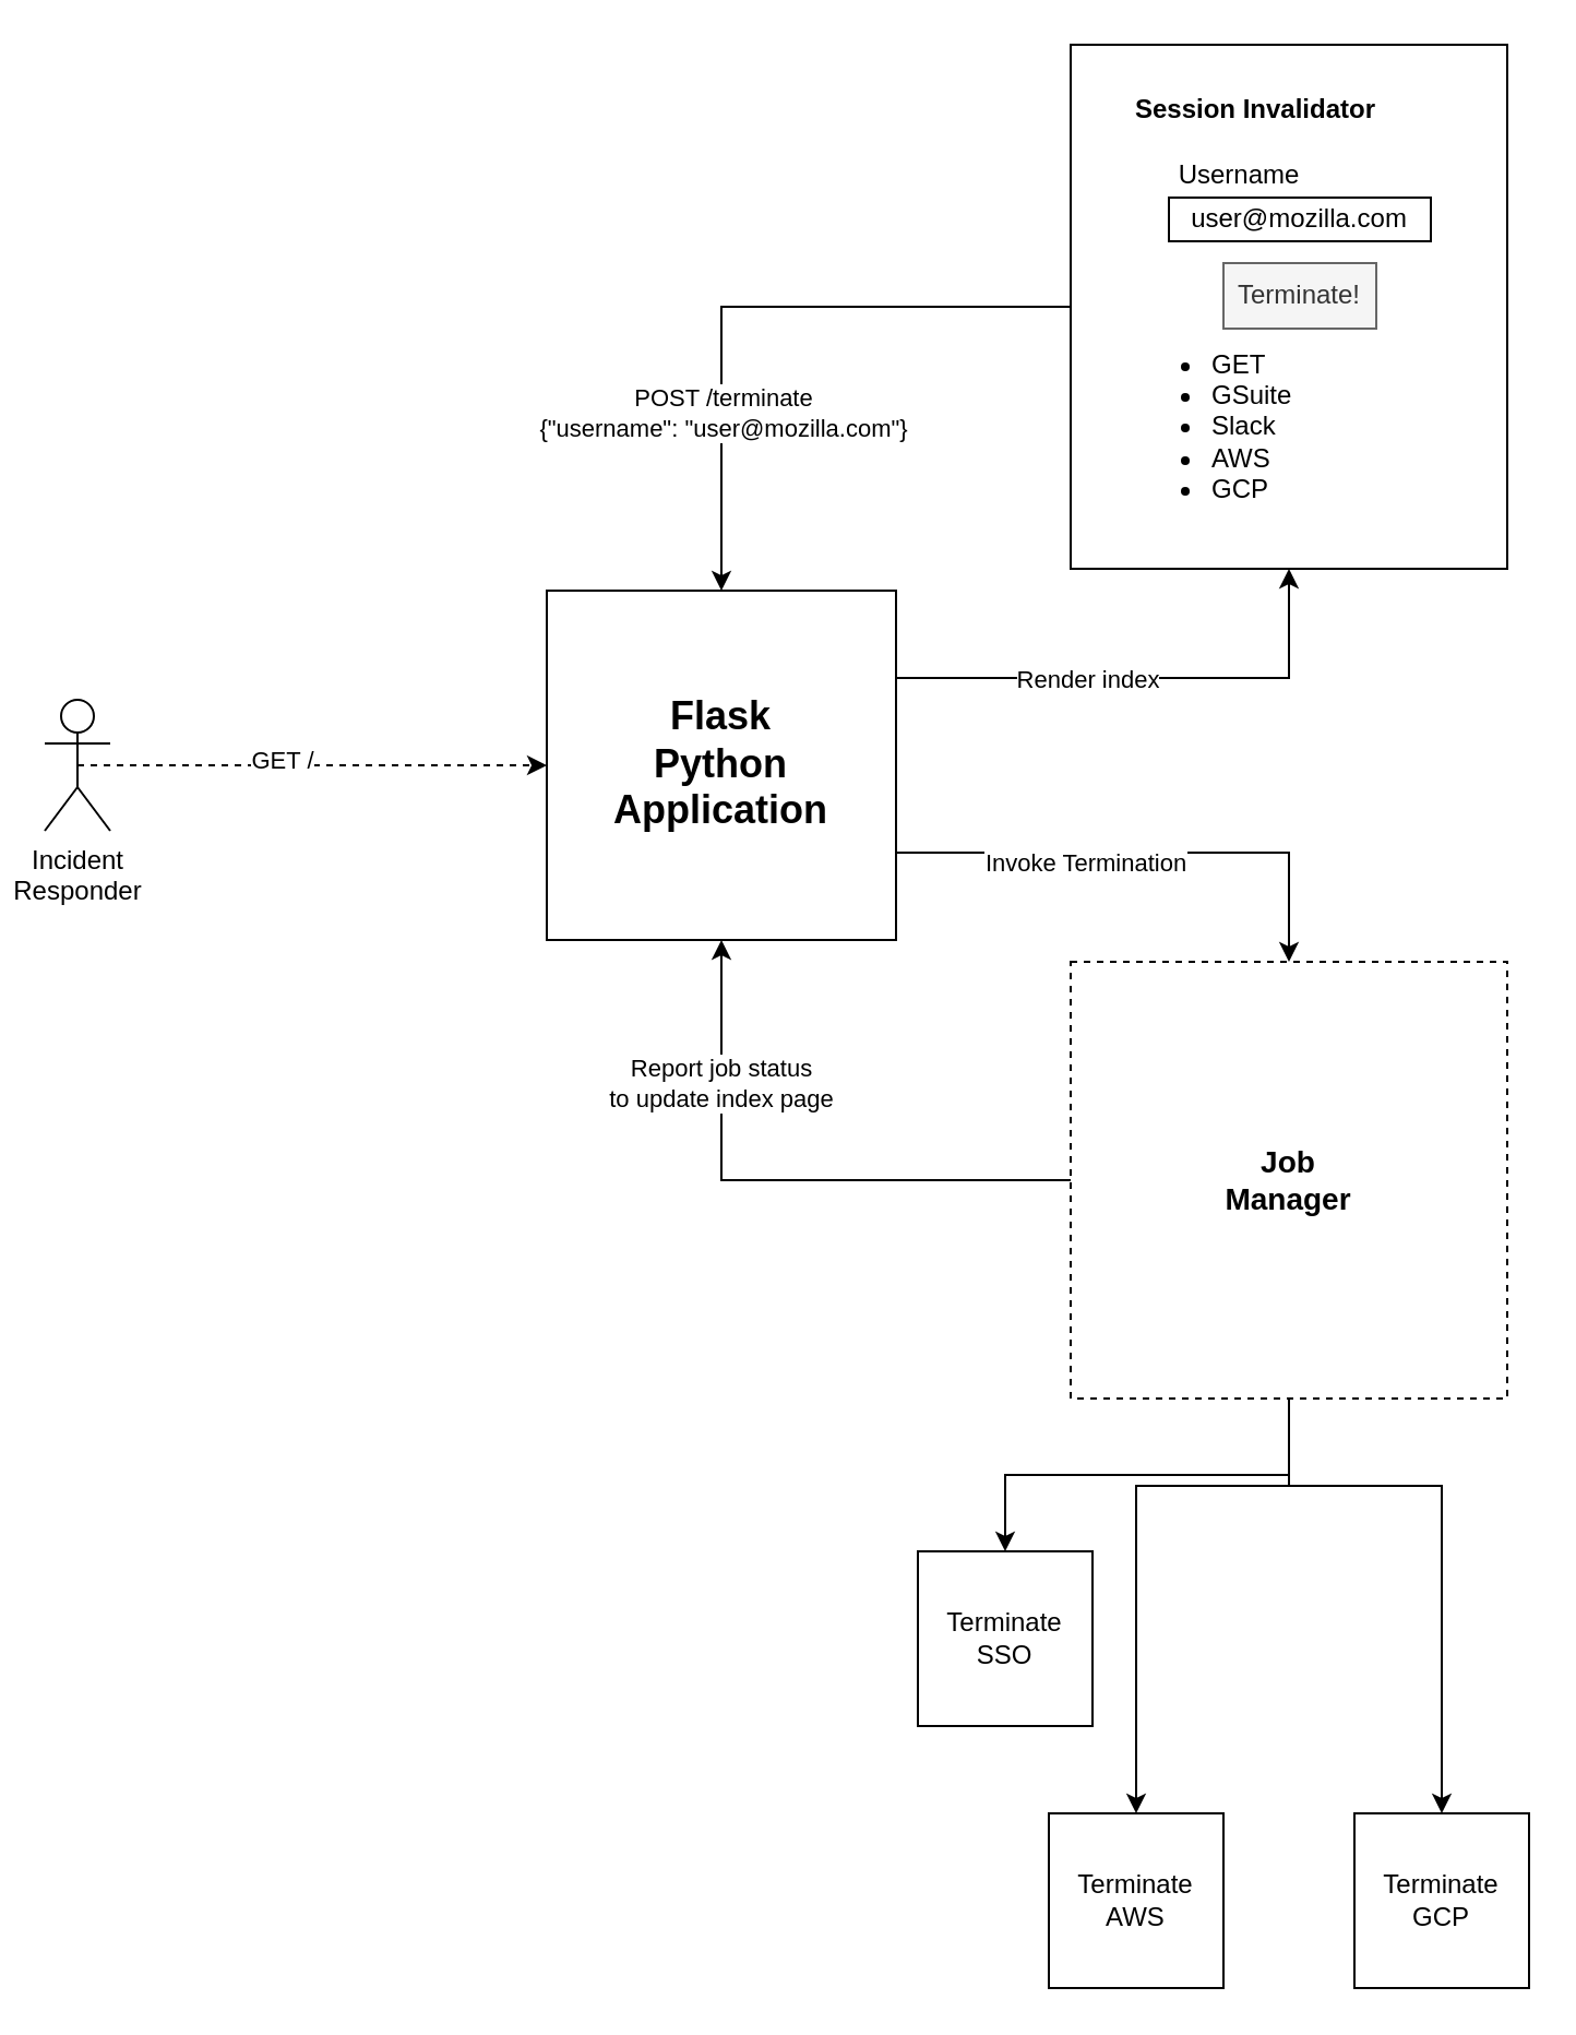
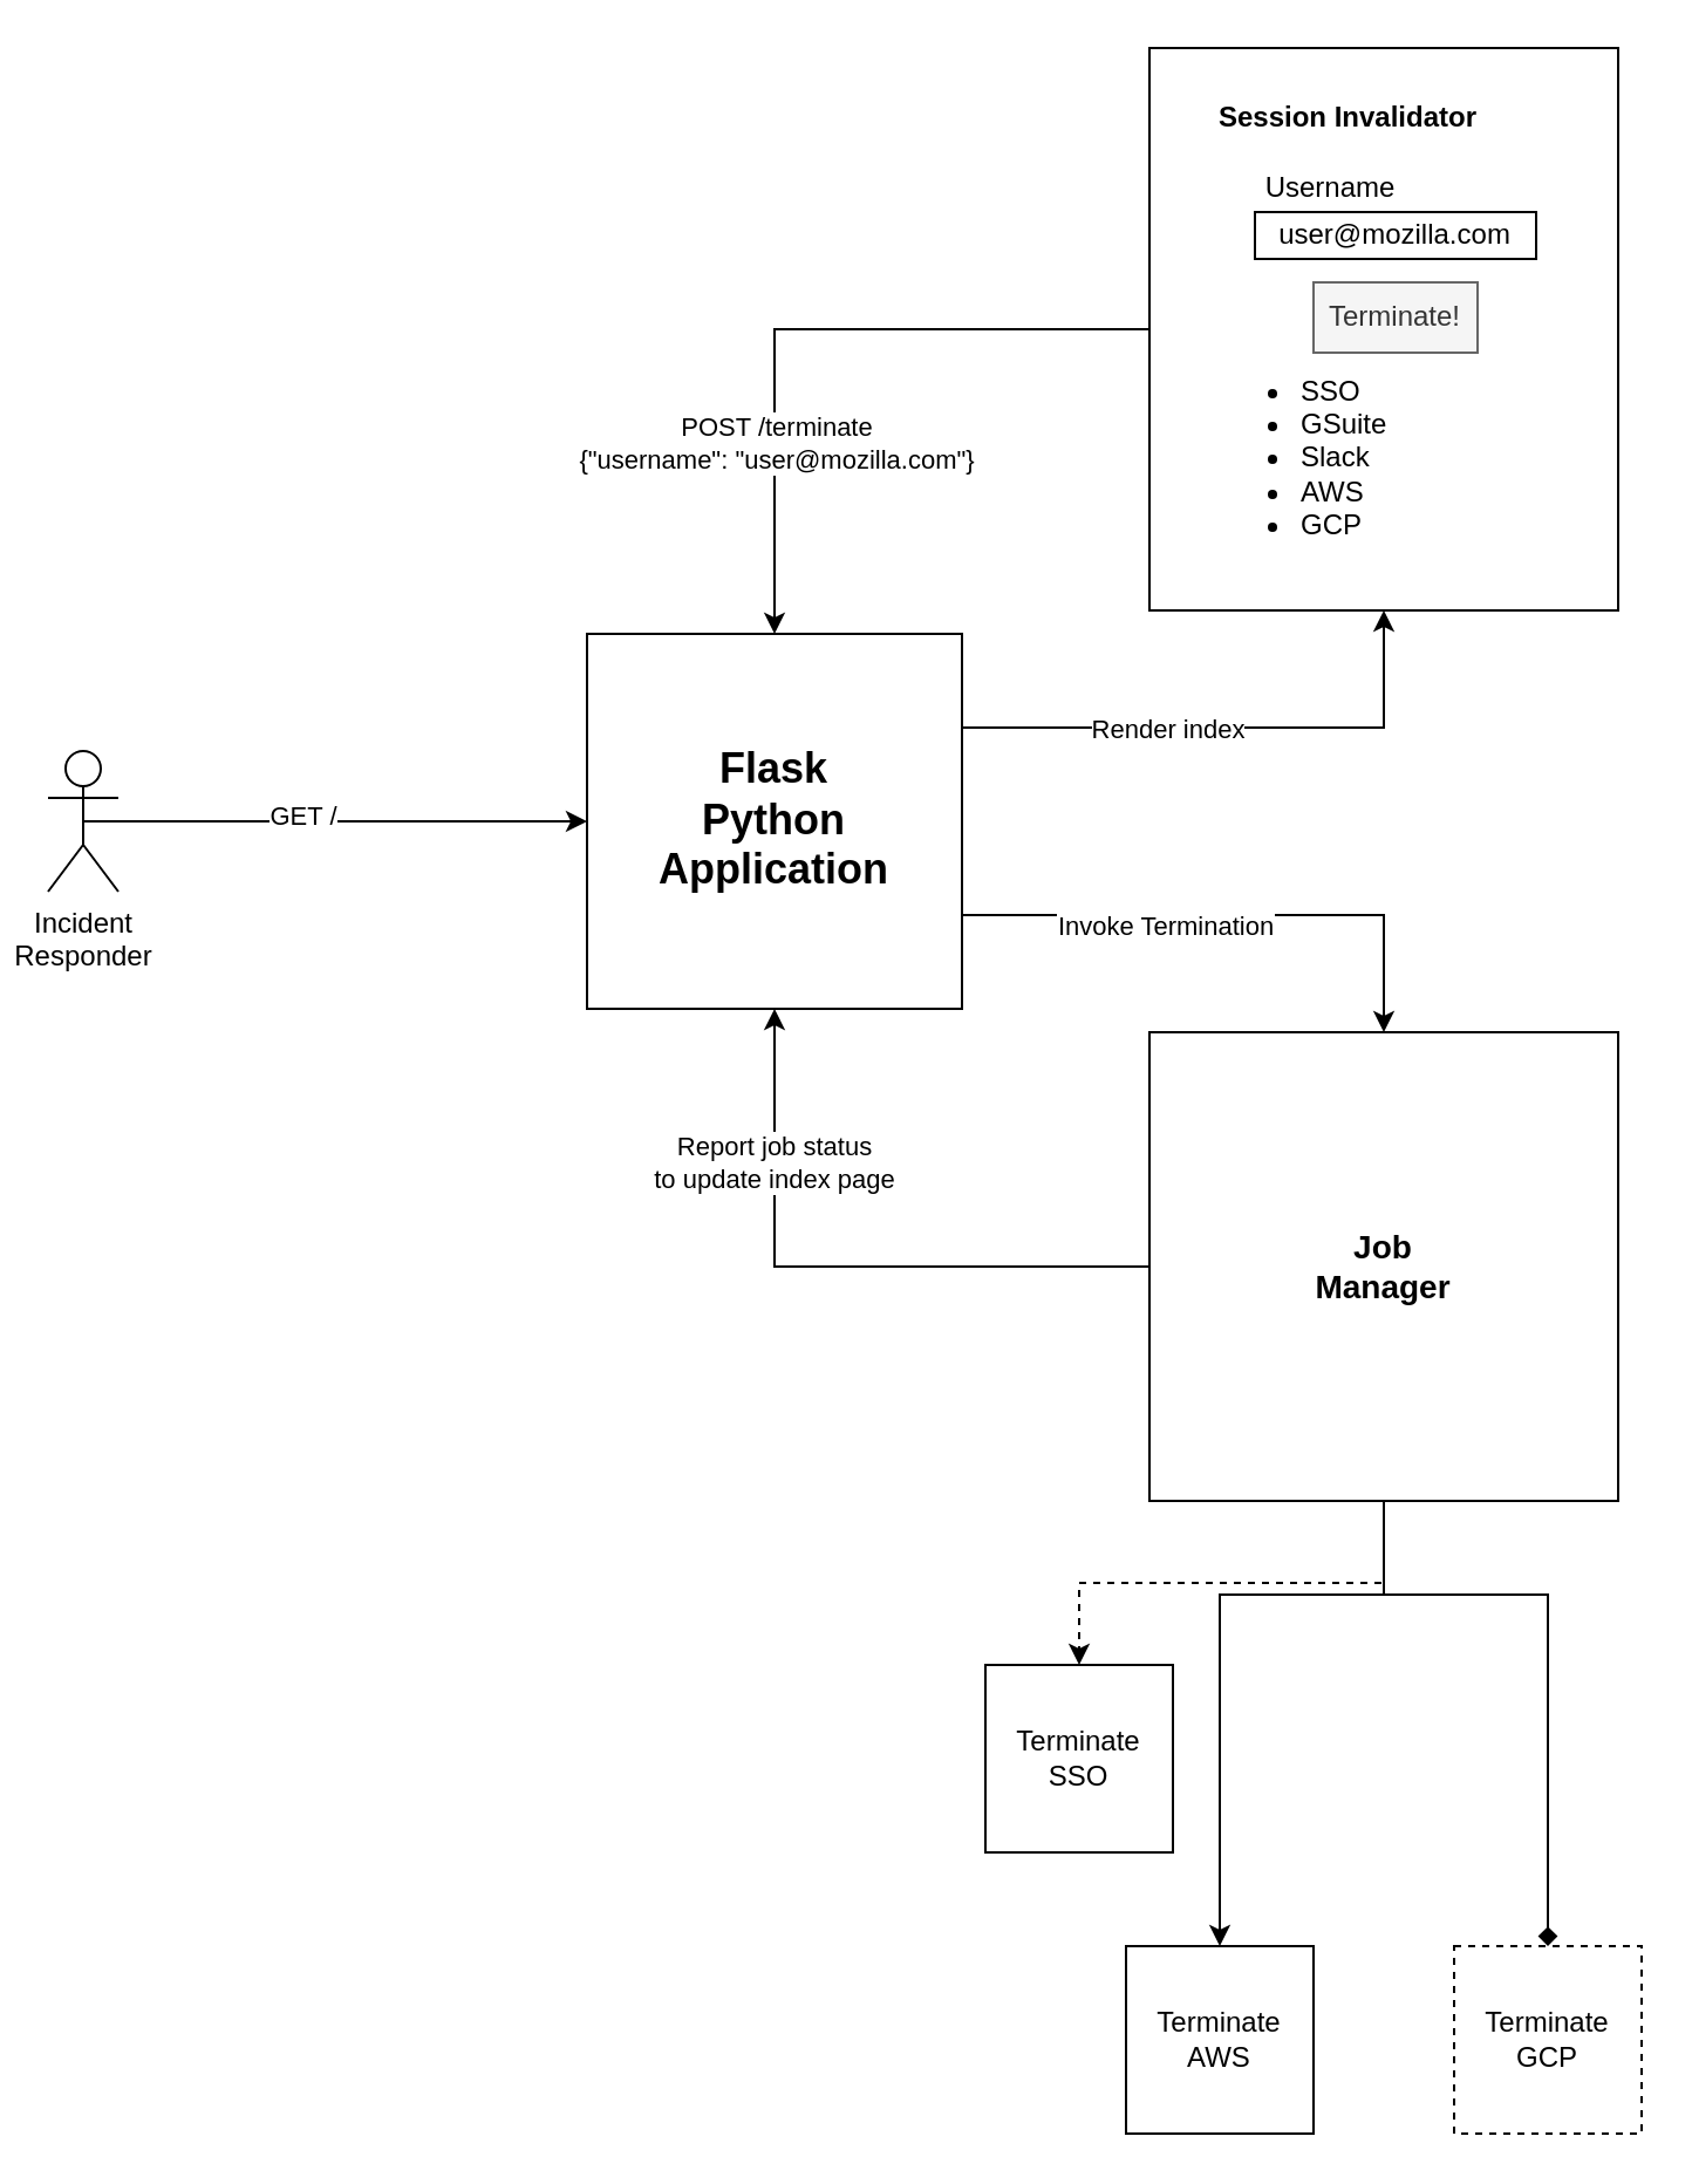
  <mxCell id="0" />
  <mxCell id="1" parent="0" />
  <mxCell id="2" style="edgeStyle=orthogonalEdgeStyle;rounded=0;orthogonalLoop=1;jettySize=auto;html=1;exitX=1;exitY=0.25;exitDx=0;exitDy=0;entryX=0.5;entryY=1;entryDx=0;entryDy=0;" edge="1" parent="1" source="6" target="9"><mxGeometry relative="1" as="geometry" /></mxCell>
  <mxCell id="3" value="Render index" style="edgeLabel;html=1;align=center;verticalAlign=middle;resizable=0;points=[];" vertex="1" connectable="0" parent="2"><mxGeometry x="-0.243" relative="1" as="geometry"><mxPoint as="offset" /></mxGeometry></mxCell>
  <mxCell id="4" style="edgeStyle=orthogonalEdgeStyle;rounded=0;orthogonalLoop=1;jettySize=auto;html=1;exitX=1;exitY=0.75;exitDx=0;exitDy=0;entryX=0.5;entryY=0;entryDx=0;entryDy=0;" edge="1" parent="1" source="6" target="24"><mxGeometry relative="1" as="geometry" /></mxCell>
  <mxCell id="5" value="Invoke Termination" style="edgeLabel;html=1;align=center;verticalAlign=middle;resizable=0;points=[];" vertex="1" connectable="0" parent="4"><mxGeometry x="-0.252" y="-4" relative="1" as="geometry"><mxPoint as="offset" /></mxGeometry></mxCell>
  <mxCell id="6" value="&lt;b&gt;&lt;font style=&quot;font-size: 18px&quot;&gt;Flask&lt;br&gt;Python&lt;br&gt;Application&lt;br&gt;&lt;/font&gt;&lt;/b&gt;" style="whiteSpace=wrap;html=1;aspect=fixed;" vertex="1" parent="1"><mxGeometry x="250" y="270" width="160" height="160" as="geometry" /></mxCell>
  <mxCell id="7" style="edgeStyle=orthogonalEdgeStyle;rounded=0;orthogonalLoop=1;jettySize=auto;html=1;exitX=0;exitY=0.5;exitDx=0;exitDy=0;entryX=0.5;entryY=0;entryDx=0;entryDy=0;" edge="1" parent="1" source="9" target="6"><mxGeometry relative="1" as="geometry" /></mxCell>
  <mxCell id="8" value="POST /terminate&lt;br&gt;{&quot;username&quot;: &quot;user@mozilla.com&quot;}" style="edgeLabel;html=1;align=center;verticalAlign=middle;resizable=0;points=[];" vertex="1" connectable="0" parent="7"><mxGeometry x="0.103" y="48" relative="1" as="geometry"><mxPoint x="-48" y="48" as="offset" /></mxGeometry></mxCell>
  <mxCell id="9" value="" style="rounded=0;whiteSpace=wrap;html=1;" vertex="1" parent="1"><mxGeometry x="490" y="20" width="200" height="240" as="geometry" /></mxCell>
  <mxCell id="10" value="" style="rounded=0;whiteSpace=wrap;html=1;" vertex="1" parent="1"><mxGeometry x="535" y="90" width="120" height="20" as="geometry" /></mxCell>
  <mxCell id="11" value="&lt;b&gt;Session Invalidator&lt;/b&gt;" style="text;html=1;strokeColor=none;fillColor=none;align=center;verticalAlign=middle;whiteSpace=wrap;rounded=0;" vertex="1" parent="1"><mxGeometry x="515" y="40" width="120" height="20" as="geometry" /></mxCell>
  <mxCell id="12" value="Username" style="text;html=1;strokeColor=none;fillColor=none;align=center;verticalAlign=middle;whiteSpace=wrap;rounded=0;" vertex="1" parent="1"><mxGeometry x="535" y="70" width="65" height="20" as="geometry" /></mxCell>
- <mxCell id="13" value="&lt;div align=&quot;left&quot;&gt;&lt;ul&gt;&lt;li&gt;GET&lt;/li&gt;&lt;li&gt;GSuite&lt;/li&gt;&lt;li&gt;Slack&lt;/li&gt;&lt;li&gt;AWS&lt;/li&gt;&lt;li&gt;GCP&lt;br&gt;&lt;/li&gt;&lt;/ul&gt;&lt;/div&gt;" style="text;html=1;strokeColor=none;fillColor=none;align=left;verticalAlign=middle;whiteSpace=wrap;rounded=0;spacing=0;" vertex="1" parent="1"><mxGeometry x="515" y="160" width="120" height="70" as="geometry" /></mxCell>
+ <mxCell id="13" value="&lt;div align=&quot;left&quot;&gt;&lt;ul&gt;&lt;li&gt;SSO&lt;/li&gt;&lt;li&gt;GSuite&lt;/li&gt;&lt;li&gt;Slack&lt;/li&gt;&lt;li&gt;AWS&lt;/li&gt;&lt;li&gt;GCP&lt;br&gt;&lt;/li&gt;&lt;/ul&gt;&lt;/div&gt;" style="text;html=1;strokeColor=none;fillColor=none;align=left;verticalAlign=middle;whiteSpace=wrap;rounded=0;spacing=0;" vertex="1" parent="1"><mxGeometry x="515" y="160" width="120" height="70" as="geometry" /></mxCell>
  <mxCell id="14" value="Terminate!" style="rounded=0;whiteSpace=wrap;html=1;fillColor=#f5f5f5;strokeColor=#666666;fontColor=#333333;" vertex="1" parent="1"><mxGeometry x="560" y="120" width="70" height="30" as="geometry" /></mxCell>
  <mxCell id="15" value="user@mozilla.com" style="text;html=1;strokeColor=none;fillColor=none;align=center;verticalAlign=middle;whiteSpace=wrap;rounded=0;" vertex="1" parent="1"><mxGeometry x="545" y="90" width="100" height="20" as="geometry" /></mxCell>
- <mxCell id="16" style="edgeStyle=orthogonalEdgeStyle;rounded=0;orthogonalLoop=1;jettySize=auto;html=1;exitX=0.5;exitY=0.5;exitDx=0;exitDy=0;exitPerimeter=0;entryX=0;entryY=0.5;entryDx=0;entryDy=0;dashed=1;" edge="1" parent="1" source="18" target="6"><mxGeometry relative="1" as="geometry" /></mxCell>
+ <mxCell id="16" style="edgeStyle=orthogonalEdgeStyle;rounded=0;orthogonalLoop=1;jettySize=auto;html=1;exitX=0.5;exitY=0.5;exitDx=0;exitDy=0;exitPerimeter=0;entryX=0;entryY=0.5;entryDx=0;entryDy=0;" edge="1" parent="1" source="18" target="6"><mxGeometry relative="1" as="geometry" /></mxCell>
  <mxCell id="17" value="GET /" style="edgeLabel;html=1;align=center;verticalAlign=middle;resizable=0;points=[];" vertex="1" connectable="0" parent="16"><mxGeometry x="-0.135" y="3" relative="1" as="geometry"><mxPoint as="offset" /></mxGeometry></mxCell>
  <mxCell id="18" value="Incident&lt;br&gt;Responder" style="shape=umlActor;verticalLabelPosition=bottom;labelBackgroundColor=#ffffff;verticalAlign=top;html=1;outlineConnect=0;" vertex="1" parent="1"><mxGeometry x="20" y="320" width="30" height="60" as="geometry" /></mxCell>
- <mxCell id="19" style="edgeStyle=orthogonalEdgeStyle;rounded=0;orthogonalLoop=1;jettySize=auto;html=1;exitX=0.5;exitY=1;exitDx=0;exitDy=0;" edge="1" parent="1" source="24" target="25"><mxGeometry relative="1" as="geometry" /></mxCell>
+ <mxCell id="19" style="edgeStyle=orthogonalEdgeStyle;rounded=0;orthogonalLoop=1;jettySize=auto;html=1;exitX=0.5;exitY=1;exitDx=0;exitDy=0;dashed=1;" edge="1" parent="1" source="24" target="25"><mxGeometry relative="1" as="geometry" /></mxCell>
  <mxCell id="20" style="edgeStyle=orthogonalEdgeStyle;rounded=0;orthogonalLoop=1;jettySize=auto;html=1;exitX=0.5;exitY=1;exitDx=0;exitDy=0;entryX=0.5;entryY=0;entryDx=0;entryDy=0;" edge="1" parent="1" source="24" target="26"><mxGeometry relative="1" as="geometry"><Array as="points"><mxPoint x="590" y="680" /><mxPoint x="520" y="680" /></Array></mxGeometry></mxCell>
- <mxCell id="21" style="edgeStyle=orthogonalEdgeStyle;rounded=0;orthogonalLoop=1;jettySize=auto;html=1;exitX=0.5;exitY=1;exitDx=0;exitDy=0;entryX=0.5;entryY=0;entryDx=0;entryDy=0;" edge="1" parent="1" source="24" target="27"><mxGeometry relative="1" as="geometry"><Array as="points"><mxPoint x="590" y="680" /><mxPoint x="660" y="680" /></Array></mxGeometry></mxCell>
+ <mxCell id="21" style="edgeStyle=orthogonalEdgeStyle;rounded=0;orthogonalLoop=1;jettySize=auto;html=1;exitX=0.5;exitY=1;exitDx=0;exitDy=0;entryX=0.5;entryY=0;entryDx=0;entryDy=0;endArrow=diamond;" edge="1" parent="1" source="24" target="27"><mxGeometry relative="1" as="geometry"><Array as="points"><mxPoint x="590" y="680" /><mxPoint x="660" y="680" /></Array></mxGeometry></mxCell>
  <mxCell id="22" style="edgeStyle=orthogonalEdgeStyle;rounded=0;orthogonalLoop=1;jettySize=auto;html=1;entryX=0.5;entryY=1;entryDx=0;entryDy=0;" edge="1" parent="1" source="24" target="6"><mxGeometry relative="1" as="geometry" /></mxCell>
  <mxCell id="23" value="Report job status&lt;br&gt;to update index page" style="edgeLabel;html=1;align=center;verticalAlign=middle;resizable=0;points=[];" vertex="1" connectable="0" parent="22"><mxGeometry x="0.185" y="-45" relative="1" as="geometry"><mxPoint x="-46" y="-45" as="offset" /></mxGeometry></mxCell>
- <mxCell id="24" value="&lt;font style=&quot;font-size: 14px&quot;&gt;&lt;b&gt;&lt;font style=&quot;font-size: 14px&quot;&gt;Job&lt;br&gt;Manager&lt;br&gt;&lt;/font&gt;&lt;/b&gt;&lt;/font&gt;" style="whiteSpace=wrap;html=1;aspect=fixed;dashed=1;" vertex="1" parent="1"><mxGeometry x="490" y="440" width="200" height="200" as="geometry" /></mxCell>
+ <mxCell id="24" value="&lt;font style=&quot;font-size: 14px&quot;&gt;&lt;b&gt;&lt;font style=&quot;font-size: 14px&quot;&gt;Job&lt;br&gt;Manager&lt;br&gt;&lt;/font&gt;&lt;/b&gt;&lt;/font&gt;" style="whiteSpace=wrap;html=1;aspect=fixed;" vertex="1" parent="1"><mxGeometry x="490" y="440" width="200" height="200" as="geometry" /></mxCell>
  <mxCell id="25" value="Terminate&lt;br&gt;SSO" style="whiteSpace=wrap;html=1;aspect=fixed;" vertex="1" parent="1"><mxGeometry x="420" y="710" width="80" height="80" as="geometry" /></mxCell>
  <mxCell id="26" value="Terminate AWS" style="whiteSpace=wrap;html=1;aspect=fixed;" vertex="1" parent="1"><mxGeometry x="480" y="830" width="80" height="80" as="geometry" /></mxCell>
- <mxCell id="27" value="Terminate GCP" style="whiteSpace=wrap;html=1;aspect=fixed;" vertex="1" parent="1"><mxGeometry x="620" y="830" width="80" height="80" as="geometry" /></mxCell>
+ <mxCell id="27" value="Terminate GCP" style="whiteSpace=wrap;html=1;aspect=fixed;dashed=1;" vertex="1" parent="1"><mxGeometry x="620" y="830" width="80" height="80" as="geometry" /></mxCell>
